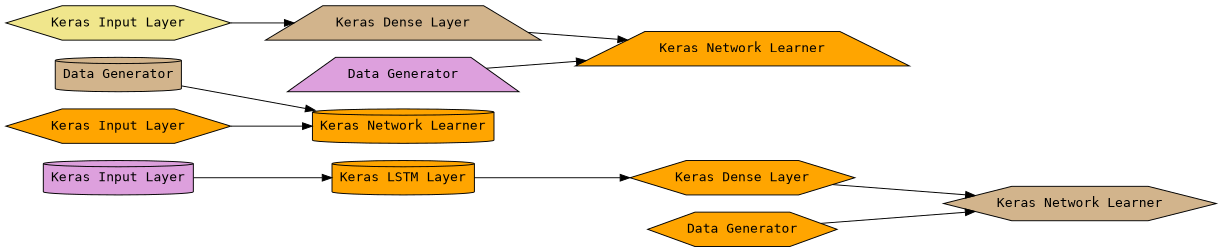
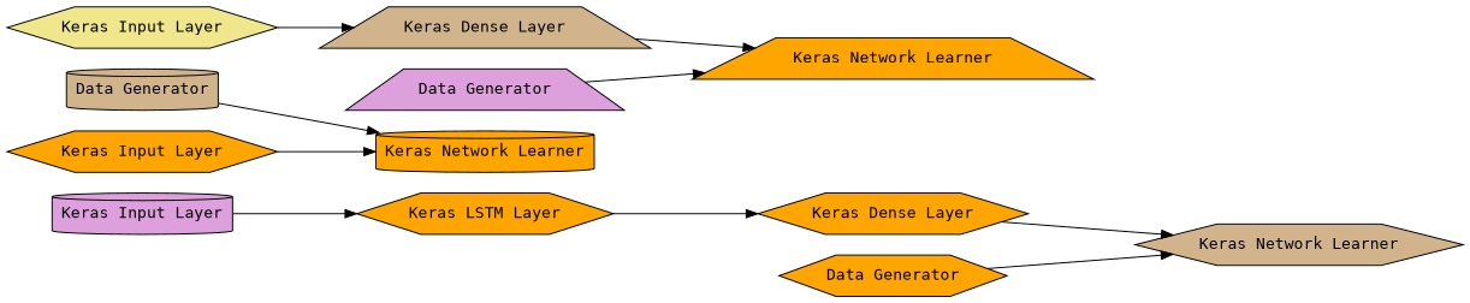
  digraph {
    rankdir=LR
    fontname="DejaVu Sans Mono"
    node [style=filled fillcolor=orange shape=hexagon fontname="DejaVu Sans Mono"]
    edge [fontname="DejaVu Sans Mono"]
    n1 [label="Keras Input Layer" fillcolor=plum shape=cylinder]
-   n2 [label="Keras LSTM Layer" shape=cylinder]
+   n2 [label="Keras LSTM Layer"]
    n3 [label="Keras Dense Layer"]
    n4 [label="Data Generator"]
    n5 [label="Keras Network Learner" fillcolor=tan]
    n6 [label="Data Generator" fillcolor=tan shape=cylinder]
    n7 [label="Keras Network Learner" shape=cylinder]
    n8 [label="Keras Input Layer" fillcolor=khaki]
    n9 [label="Keras Dense Layer" fillcolor=tan shape=trapezium]
    n10 [label="Keras Network Learner" shape=trapezium]
    n11 [label="Data Generator" fillcolor=plum shape=trapezium]
    n12 [label="Keras Input Layer"]
    n1 -> n2
    n2 -> n3
    n3 -> n5
    n4 -> n5
    n6 -> n7
    n8 -> n9
    n9 -> n10
    n11 -> n10
    n12 -> n7
  }
